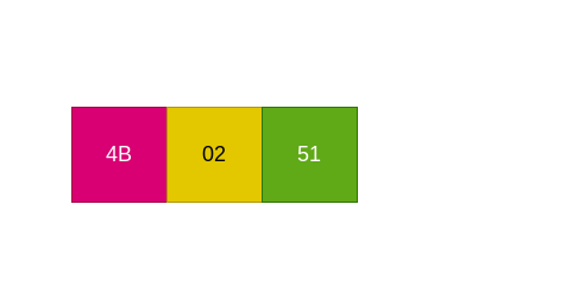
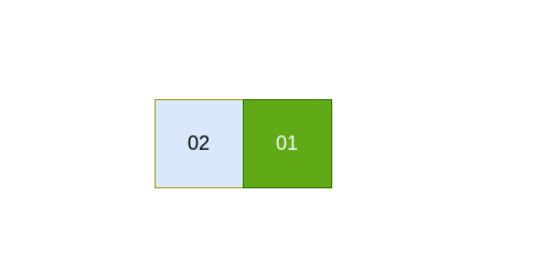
  <mxCell id="0" />
  <mxCell id="1" parent="0" />
- <mxCell id="2" value="&lt;font style=&quot;font-size: 18px&quot;&gt;4B&lt;/font&gt;" style="rounded=0;whiteSpace=wrap;html=1;fillColor=#d80073;fontColor=#ffffff;strokeColor=#A50040;" vertex="1" parent="1"><mxGeometry x="60" y="90" width="80" height="80" as="geometry" /></mxCell>
- <mxCell id="3" value="&lt;font style=&quot;font-size: 18px&quot;&gt;02&lt;/font&gt;" style="rounded=0;whiteSpace=wrap;html=1;fillColor=#e3c800;fontColor=#000000;strokeColor=#B09500;" vertex="1" parent="1"><mxGeometry x="140" y="90" width="80" height="80" as="geometry" /></mxCell>
+ <mxCell id="3" value="&lt;font style=&quot;font-size: 18px&quot;&gt;02&lt;/font&gt;" style="rounded=0;whiteSpace=wrap;html=1;fillColor=#dae8fc;fontColor=#000000;strokeColor=#B09500;" vertex="1" parent="1"><mxGeometry x="140" y="90" width="80" height="80" as="geometry" /></mxCell>
  <mxCell id="4" value="&lt;font style=&quot;font-size: 18px&quot;&gt;Data&lt;/font&gt;" style="text;html=1;strokeColor=none;fillColor=none;align=center;verticalAlign=middle;whiteSpace=wrap;rounded=0;fontColor=#FFFFFF;" vertex="1" parent="1"><mxGeometry x="60" y="175" width="80" height="40" as="geometry" /></mxCell>
  <mxCell id="5" value="&lt;font style=&quot;font-size: 18px&quot;&gt;Length&lt;br&gt;(bits)&lt;/font&gt;" style="text;html=1;strokeColor=none;fillColor=none;align=center;verticalAlign=middle;whiteSpace=wrap;rounded=0;fontColor=#FFFFFF;" vertex="1" parent="1"><mxGeometry x="110" y="180" width="140" height="30" as="geometry" /></mxCell>
- <mxCell id="6" value="&lt;font style=&quot;font-size: 18px&quot;&gt;51&lt;/font&gt;" style="rounded=0;whiteSpace=wrap;html=1;fillColor=#60a917;fontColor=#ffffff;strokeColor=#2D7600;" vertex="1" parent="1"><mxGeometry x="220" y="90" width="80" height="80" as="geometry" /></mxCell>
+ <mxCell id="6" value="&lt;font style=&quot;font-size: 18px&quot;&gt;01&lt;/font&gt;" style="rounded=0;whiteSpace=wrap;html=1;fillColor=#60a917;fontColor=#ffffff;strokeColor=#2D7600;" vertex="1" parent="1"><mxGeometry x="220" y="90" width="80" height="80" as="geometry" /></mxCell>
  <mxCell id="7" value="&lt;b&gt;&lt;font style=&quot;font-size: 22px&quot;&gt;Clock Data to TMS Pin (LSB first, No Read)&lt;/font&gt;&lt;/b&gt;" style="text;html=1;strokeColor=none;fillColor=none;align=left;verticalAlign=middle;whiteSpace=wrap;rounded=0;fontSize=18;fontColor=#FFFFFF;" vertex="1" parent="1"><mxGeometry width="450" height="70" as="geometry" x="20" y="20" /></mxCell>
  <mxCell id="8" value="&lt;span style=&quot;font-size: 18px&quot;&gt;Data&lt;br&gt;(to TMS)&lt;br&gt;&lt;/span&gt;" style="text;html=1;strokeColor=none;fillColor=none;align=center;verticalAlign=middle;whiteSpace=wrap;rounded=0;fontColor=#FFFFFF;" vertex="1" parent="1"><mxGeometry x="220" y="180" width="80" height="30" as="geometry" /></mxCell>
